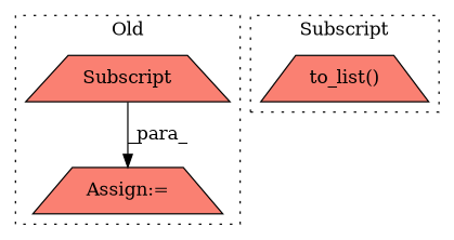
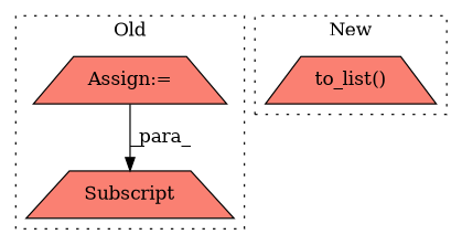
  digraph {
    node [shape=trapezium style=filled fillcolor=salmon]
    n1 [a=63 l="41,0" label=Subscript s="18330,0"]
    n2 [a=68 l=35 label="Assign:=" s=18295]
    n3 [a=75 l=33 label="to_list()" s=18005]
    subgraph cluster_1 {
      label=Old
      style=dotted
      n1
      n2
    }
    subgraph cluster_2 {
-     label=Subscript
+     label=New
      style=dotted
      n3
    }
-   n1 -> n2 [label=_para_]
+   n2 -> n1 [label=_para_]
  }
